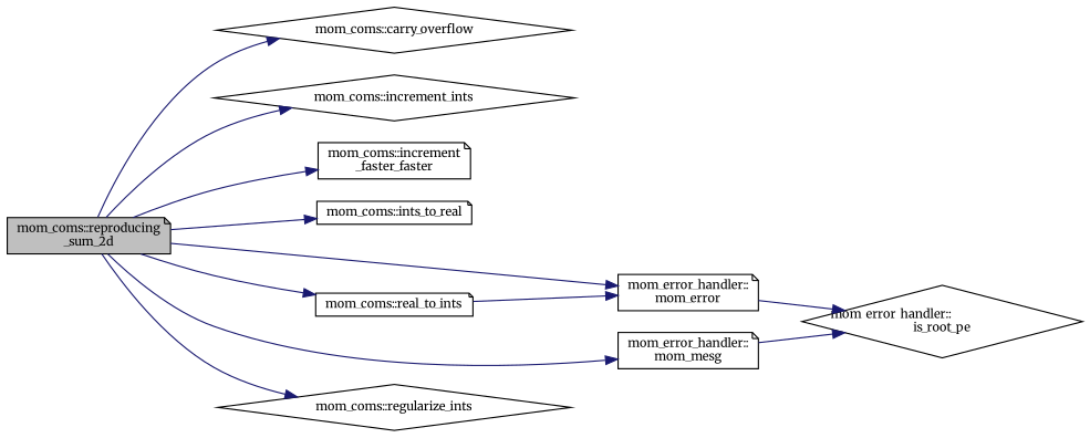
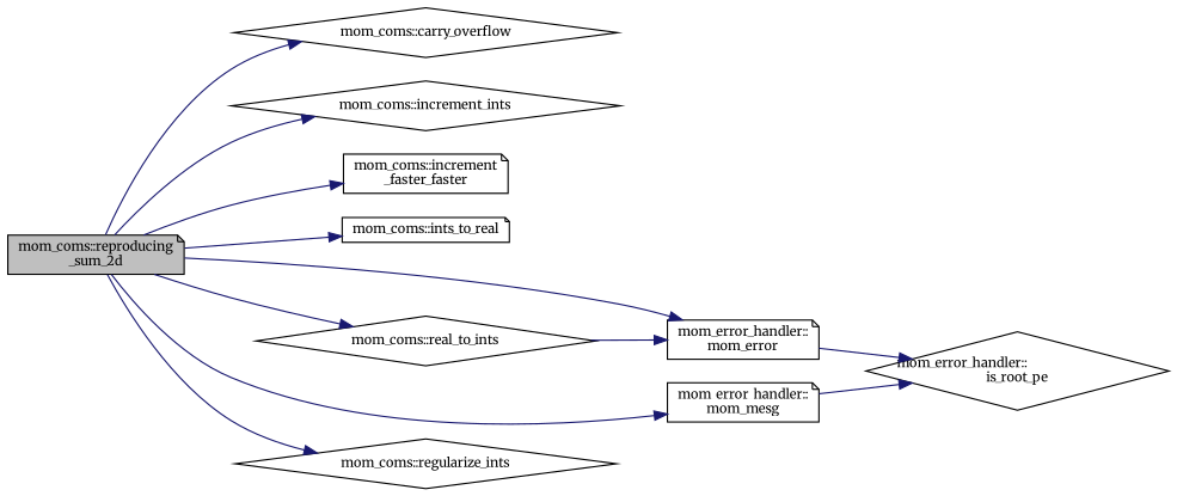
  digraph {
    fontname=Merriweather
    rankdir=LR
    node [color=black fillcolor=white fontname=Merriweather fontsize=10 shape=note style=filled]
    edge [color=midnightblue fontname=Merriweather fontsize=10 labelfontname=Helvetica labelfontsize=10 style=solid]
    n1 [fillcolor=grey75 fontcolor=black height=0.2 label="mom_coms::reproducing\l_sum_2d" width=0.4]
    n2 [height=0.2 label="mom_coms::carry_overflow" shape=diamond width=0.4]
    n3 [height=0.2 label="mom_coms::increment_ints" shape=diamond width=0.4]
    n4 [height=0.2 label="mom_coms::increment\l_faster_faster" width=0.4]
    n5 [height=0.2 label="mom_coms::ints_to_real" width=0.4]
    n6 [height=0.2 label="mom_error_handler::\lmom_error" width=0.4]
    n7 [height=0.2 label="mom_error_handler::\lmom_mesg" width=0.4]
-   n8 [height=0.2 label="mom_coms::real_to_ints" width=0.4]
+   n8 [height=0.2 label="mom_coms::real_to_ints" shape=diamond width=0.4]
    n9 [height=0.2 label="mom_coms::regularize_ints" shape=diamond width=0.4]
    n10 [height=0.2 label="mom_error_handler::\lis_root_pe" shape=diamond width=0.4]
    n1 -> n2
    n1 -> n3
    n1 -> n4
    n1 -> n5
    n1 -> n6
    n1 -> n7
    n1 -> n8
    n1 -> n9
    n6 -> n10
    n7 -> n10
    n8 -> n6
  }
